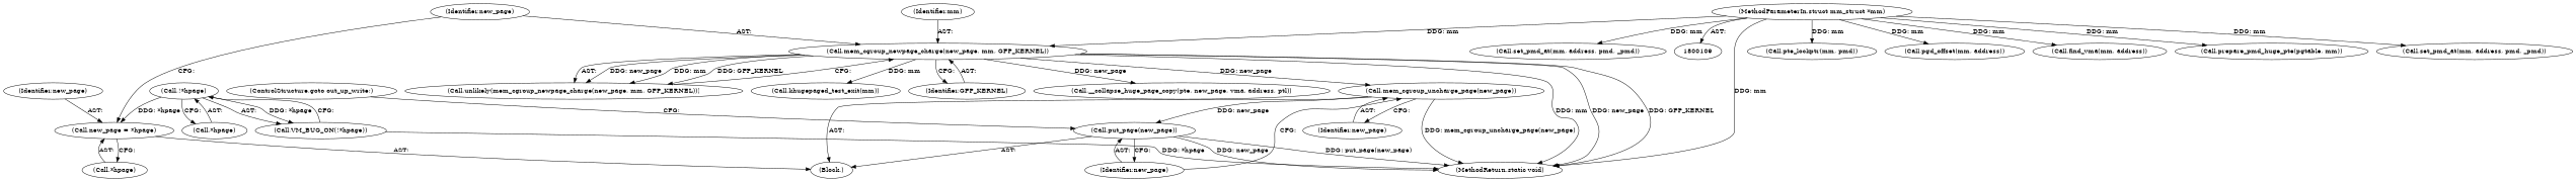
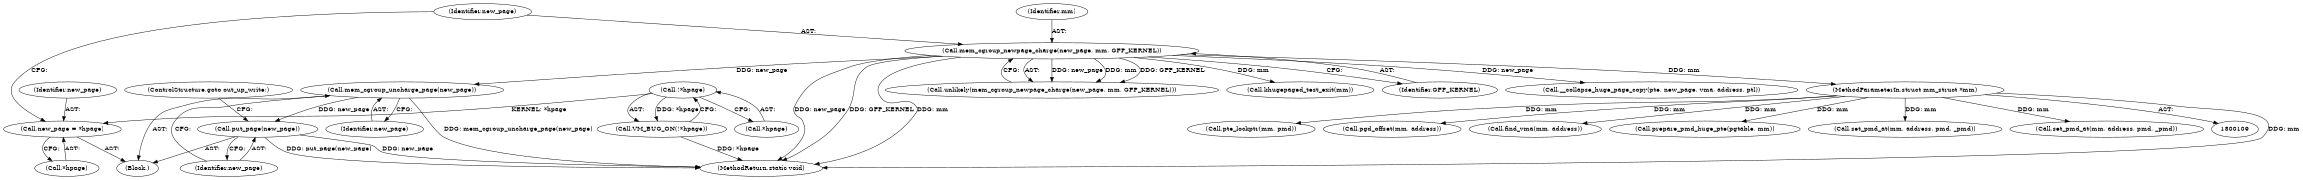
  digraph {
    n1 [label="(Call,mem_cgroup_uncharge_page(new_page))"]
    n2 [label="(Call,put_page(new_page))"]
    n3 [label="(Identifier,new_page)"]
    n4 [label="(Block,)"]
    n5 [label="(MethodReturn,static void)"]
    n6 [label="(Identifier,new_page)"]
    n7 [label="(Call,mem_cgroup_newpage_charge(new_page, mm, GFP_KERNEL))"]
    n8 [label="(Call,unlikely(mem_cgroup_newpage_charge(new_page, mm, GFP_KERNEL)))"]
    n9 [label="(Call,khugepaged_test_exit(mm))"]
    n10 [label="(Identifier,GFP_KERNEL)"]
    n11 [label="(Call,__collapse_huge_page_copy(pte, new_page, vma, address, ptl))"]
    n12 [label="(Call,new_page = *hpage)"]
    n13 [label="(Call,*hpage)"]
    n14 [label="(Call,!*hpage)"]
    n15 [label="(Call,*hpage)"]
    n16 [label="(Call,VM_BUG_ON(!*hpage))"]
    n17 [label="(MethodParameterIn,struct mm_struct *mm)"]
    n18 [label="(Call,pte_lockptr(mm, pmd))"]
    n19 [label="(Call,pgd_offset(mm, address))"]
    n20 [label="(Call,find_vma(mm, address))"]
    n21 [label="(Call,prepare_pmd_huge_pte(pgtable, mm))"]
    n22 [label="(Call,set_pmd_at(mm, address, pmd, _pmd))"]
    n23 [label="(Call,set_pmd_at(mm, address, pmd, _pmd))"]
    n24 [label=1800109]
    n25 [label="(ControlStructure,goto out_up_write;)"]
    n26 [label="(Identifier,new_page)"]
    n27 [label="(Identifier,mm)"]
    n28 [label="(Identifier,new_page)"]
    n1 -> n2 [label="DDG: new_page"]
    n1 -> n3 [label="CFG: "]
    n1 -> n4 [label="AST: "]
    n1 -> n5 [label="DDG: mem_cgroup_uncharge_page(new_page)"]
    n2 -> n4 [label="AST: "]
    n2 -> n5 [label="DDG: put_page(new_page)"]
    n2 -> n5 [label="DDG: new_page"]
    n2 -> n6 [label="CFG: "]
    n3 -> n1 [label="AST: "]
    n6 -> n1 [label="CFG: "]
    n6 -> n2 [label="AST: "]
    n7 -> n1 [label="DDG: new_page"]
    n7 -> n5 [label="DDG: new_page"]
    n7 -> n5 [label="DDG: GFP_KERNEL"]
    n7 -> n5 [label="DDG: mm"]
    n7 -> n8 [label="AST: "]
    n7 -> n8 [label="DDG: new_page"]
    n7 -> n8 [label="DDG: mm"]
    n7 -> n8 [label="DDG: GFP_KERNEL"]
    n7 -> n9 [label="DDG: mm"]
    n7 -> n10 [label="CFG: "]
    n7 -> n11 [label="DDG: new_page"]
    n8 -> n7 [label="CFG: "]
    n10 -> n7 [label="AST: "]
    n12 -> n4 [label="AST: "]
    n12 -> n13 [label="CFG: "]
    n13 -> n12 [label="AST: "]
-   n14 -> n12 [label="DDG: *hpage"]
+   n14 -> n12 [label="KERNEL: *hpage"]
    n14 -> n15 [label="CFG: "]
    n14 -> n16 [label="AST: "]
    n14 -> n16 [label="DDG: *hpage"]
    n15 -> n14 [label="AST: "]
    n16 -> n5 [label="DDG: *hpage"]
    n16 -> n14 [label="CFG: "]
    n17 -> n5 [label="DDG: mm"]
-   n17 -> n7 [label="DDG: mm"]
+   n7 -> n17 [label="DDG: mm"]
    n17 -> n18 [label="DDG: mm"]
    n17 -> n19 [label="DDG: mm"]
    n17 -> n20 [label="DDG: mm"]
    n17 -> n21 [label="DDG: mm"]
    n17 -> n22 [label="DDG: mm"]
    n17 -> n23 [label="DDG: mm"]
    n17 -> n24 [label="AST: "]
    n25 -> n2 [label="CFG: "]
    n26 -> n12 [label="AST: "]
    n27 -> n7 [label="AST: "]
    n28 -> n7 [label="AST: "]
    n28 -> n12 [label="CFG: "]
  }
